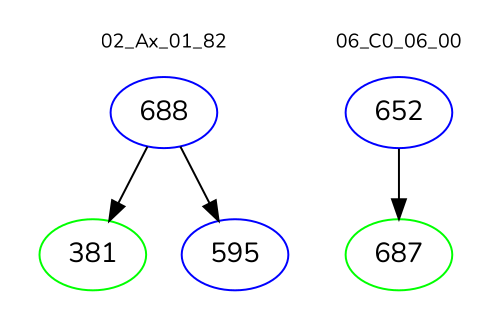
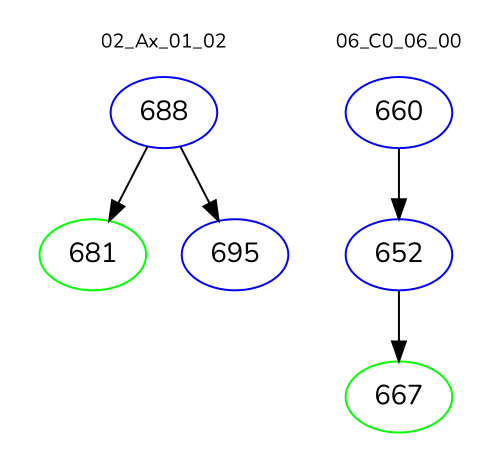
  digraph {
    fontname=Nunito
    node [color=blue fontname=Nunito]
    edge [color=black fontname=Nunito]
    n1 [label=688]
-   n2 [color=green label=381]
-   n3 [label=595]
+   n2 [color=green label=681]
+   n3 [label=695]
+   n4 [label=660]
    n5 [label=652]
-   n6 [color=green label=687]
+   n6 [color=green label=667]
    subgraph cluster_1 {
      color=white
      fontsize=10
-     label="02_Ax_01_82"
+     label="02_Ax_01_02"
      n1
      n2
      n3
    }
    subgraph cluster_2 {
      color=white
      fontsize=10
      label="06_C0_06_00"
+     n4
      n5
      n6
    }
    n1 -> n2
    n1 -> n3
+   n4 -> n5
    n5 -> n6
  }
